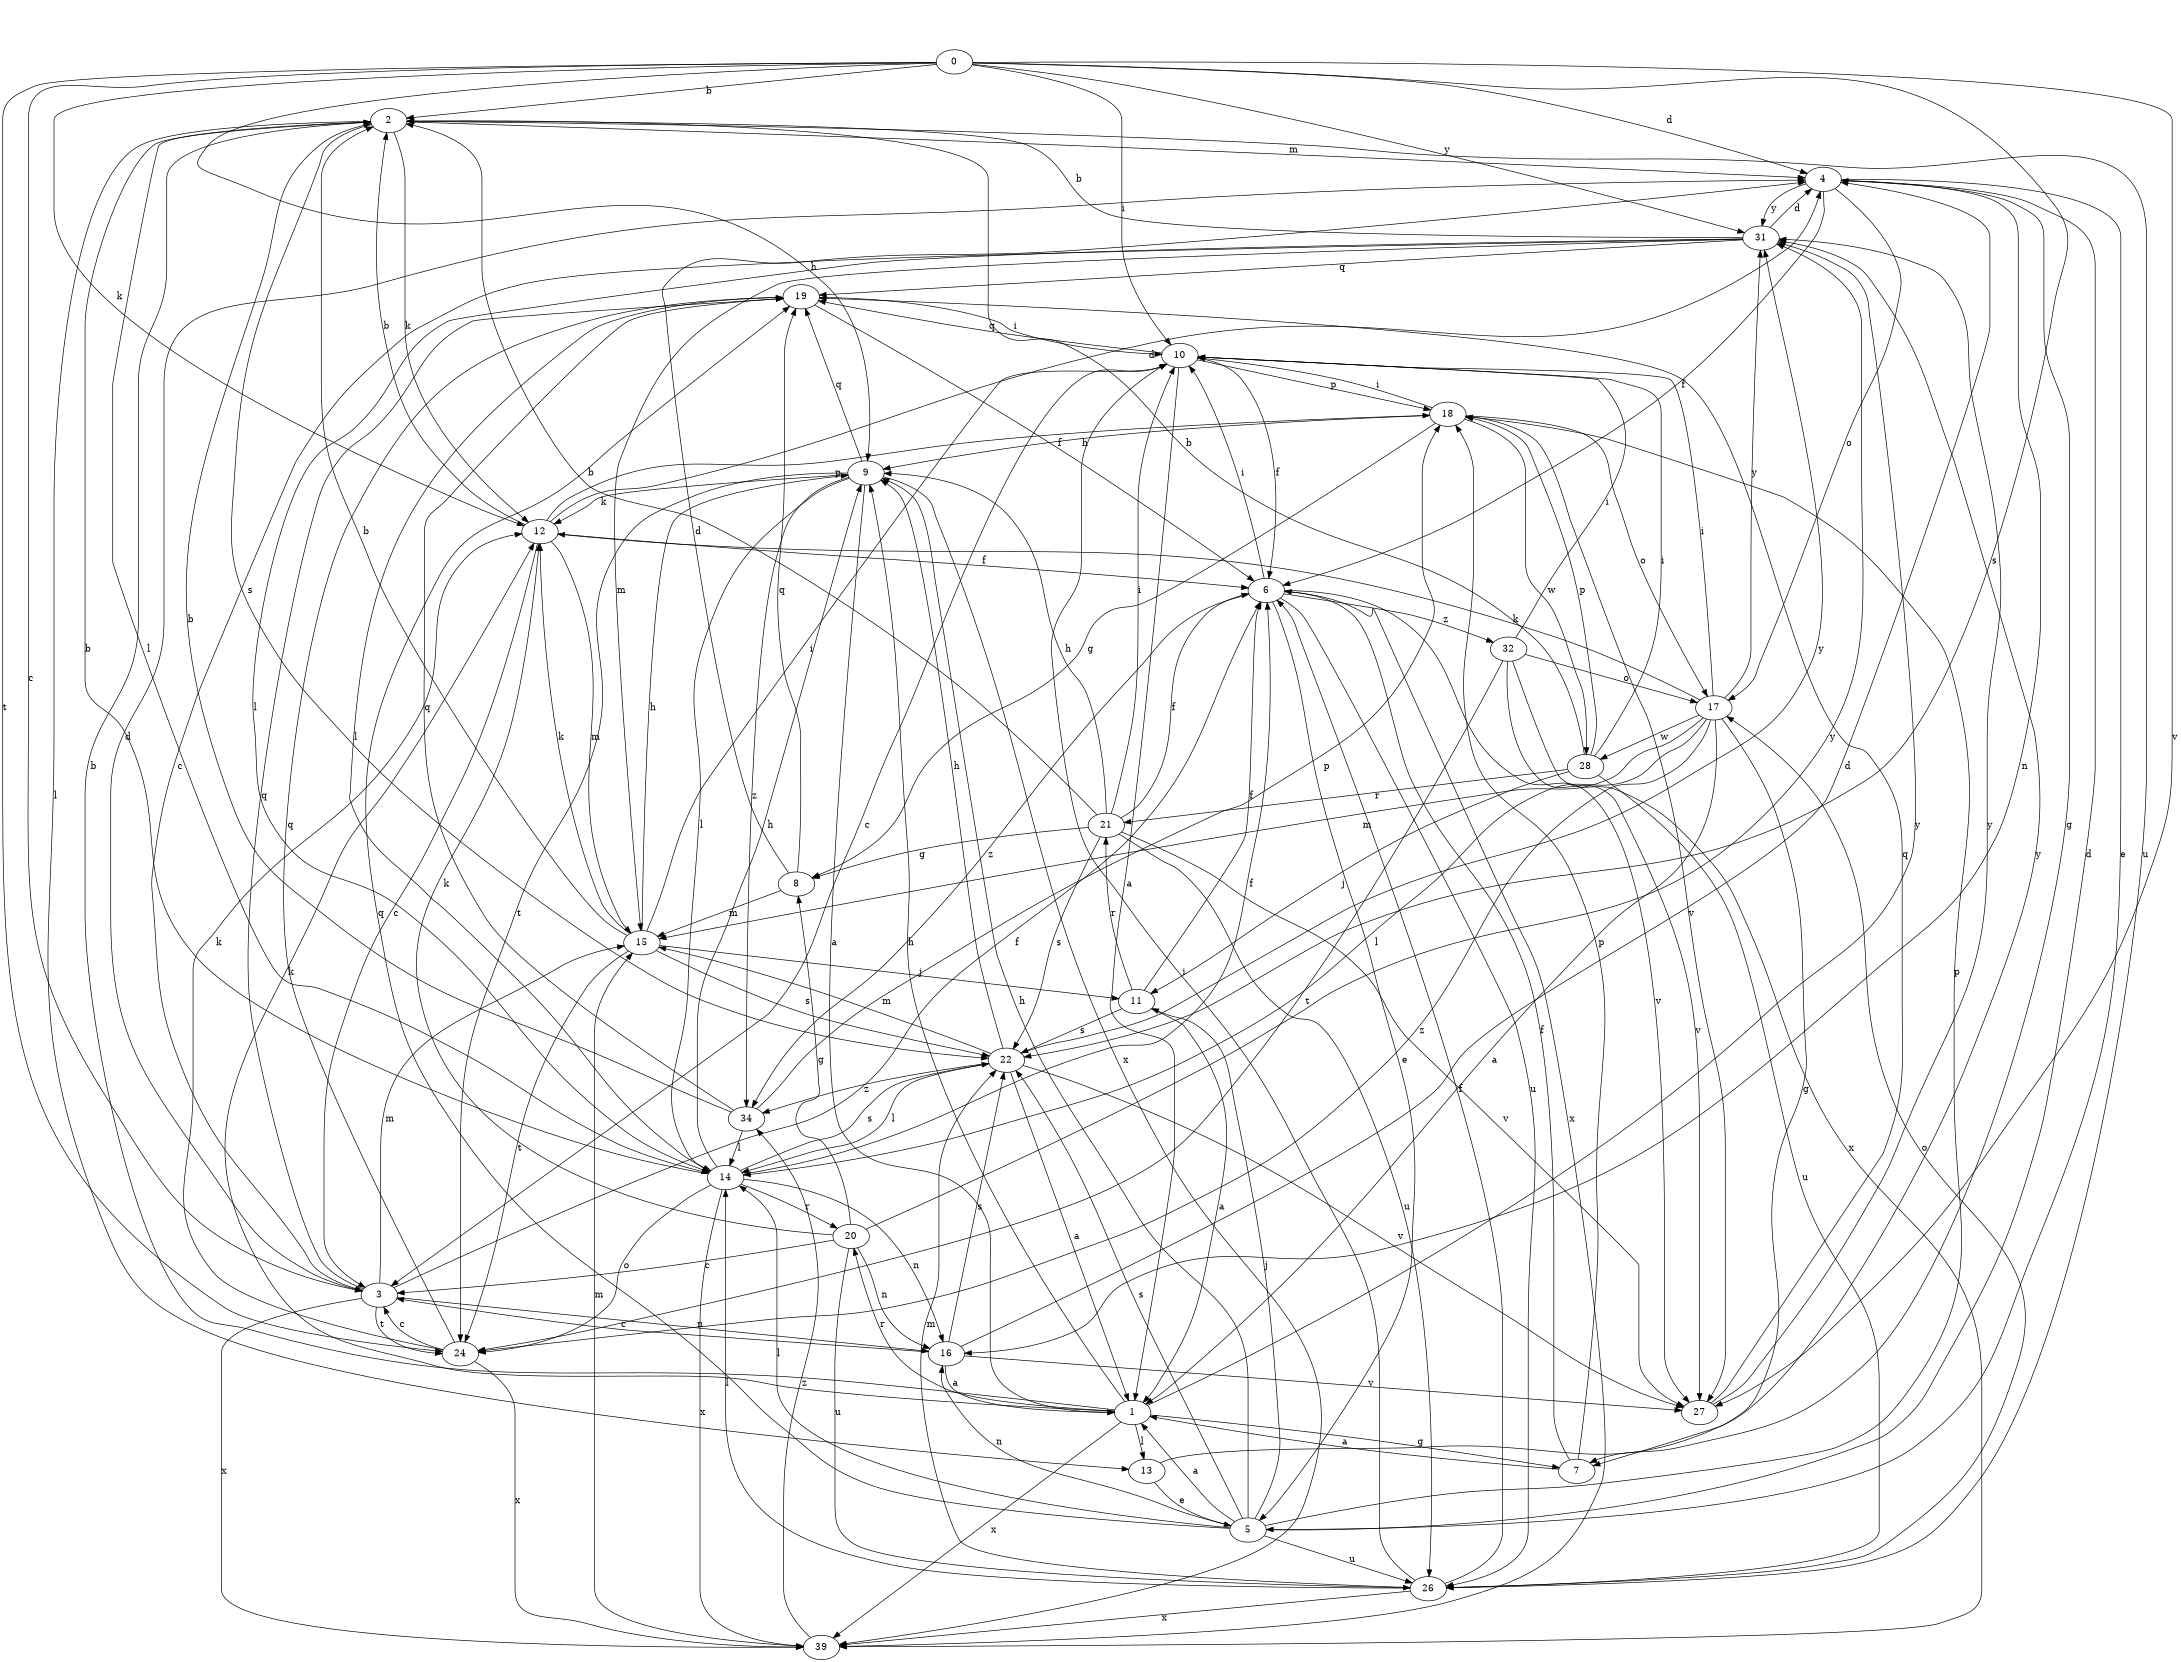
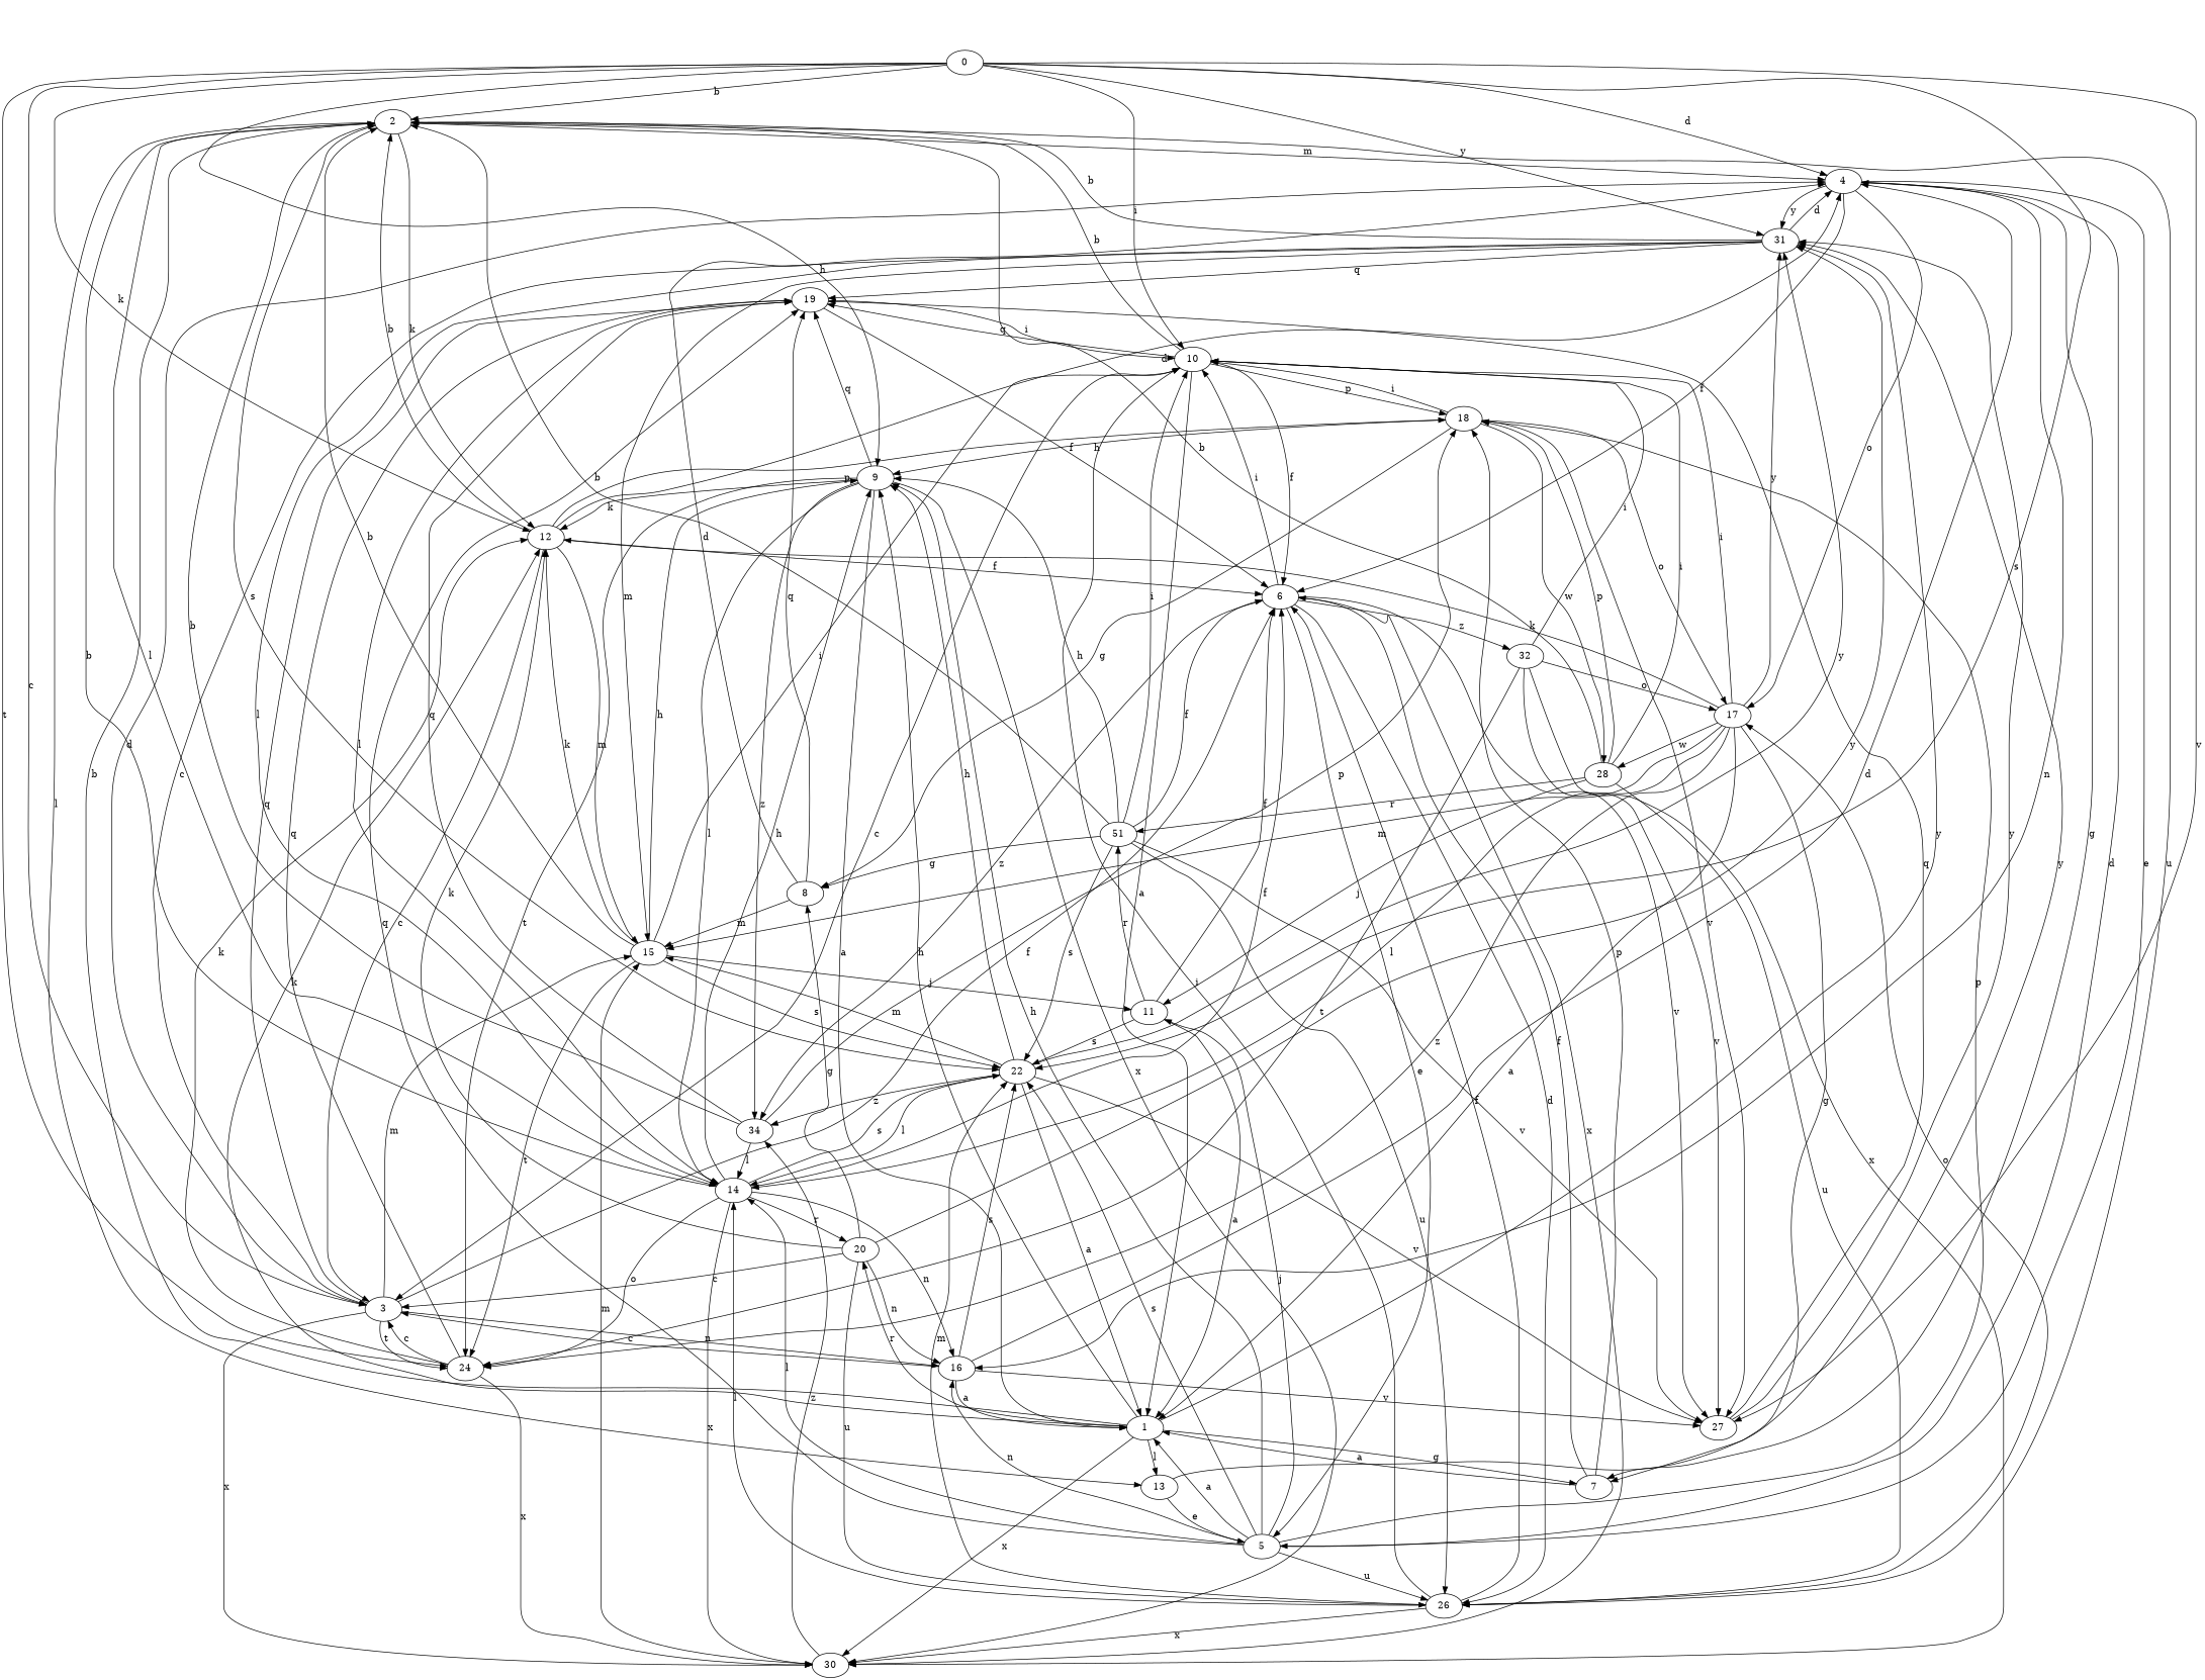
  strict digraph {
    0
    2
    3
    4
    9
    10
    12
    22
    24
    27
    31
    13
    14
    26
-   30 [label=39]
+   30
    15
    6
    16
    19
    7
    5
    17
    1
    34
    18
    20
    8
    11
    32
    28
-   21
+   21 [label=51]
    0 -> 2 [label=b]
    0 -> 3 [label=c]
    0 -> 4 [label=d]
    0 -> 9 [label=h]
    0 -> 10 [label=i]
    0 -> 12 [label=k]
    0 -> 22 [label=s]
    0 -> 24 [label=t]
    0 -> 27 [label=v]
    0 -> 31 [label=y]
    2 -> 4 [label=m]
    2 -> 12 [label=k]
    2 -> 22 [label=s]
    2 -> 13 [label=l]
    2 -> 14 [label=l]
    2 -> 26 [label=u]
    3 -> 4 [label=d]
    3 -> 24 [label=t]
    3 -> 30 [label=x]
    3 -> 15 [label=m]
    3 -> 6 [label=f]
    3 -> 16 [label=n]
    3 -> 19 [label=q]
    4 -> 31 [label=y]
    4 -> 6 [label=f]
    4 -> 16 [label=n]
    4 -> 7 [label=g]
    4 -> 5 [label=e]
    4 -> 17 [label=o]
    9 -> 12 [label=k]
    9 -> 24 [label=t]
    9 -> 14 [label=l]
    9 -> 30 [label=x]
    9 -> 19 [label=q]
    9 -> 1 [label=a]
    9 -> 34 [label=z]
+   10 -> 2 [label=b]
    10 -> 3 [label=c]
    10 -> 6 [label=f]
    10 -> 19 [label=q]
    10 -> 1 [label=a]
    10 -> 18 [label=p]
    12 -> 2 [label=b]
    12 -> 3 [label=c]
    12 -> 4 [label=d]
    12 -> 15 [label=m]
    12 -> 6 [label=f]
    12 -> 18 [label=p]
    22 -> 9 [label=h]
    22 -> 27 [label=v]
    22 -> 31 [label=y]
    22 -> 14 [label=l]
    22 -> 15 [label=m]
    22 -> 1 [label=a]
    22 -> 34 [label=z]
    24 -> 3 [label=c]
    24 -> 12 [label=k]
    24 -> 30 [label=x]
    24 -> 19 [label=q]
    27 -> 31 [label=y]
    27 -> 19 [label=q]
    31 -> 2 [label=b]
    31 -> 3 [label=c]
    31 -> 4 [label=d]
    31 -> 14 [label=l]
    31 -> 15 [label=m]
    31 -> 19 [label=q]
    13 -> 31 [label=y]
    13 -> 5 [label=e]
    14 -> 2 [label=b]
    14 -> 9 [label=h]
    14 -> 22 [label=s]
    14 -> 24 [label=o]
    14 -> 30 [label=x]
    14 -> 6 [label=f]
    14 -> 16 [label=n]
    14 -> 20 [label=r]
    26 -> 10 [label=i]
    26 -> 22 [label=m]
    26 -> 14 [label=l]
    26 -> 30 [label=x]
    26 -> 6 [label=f]
    26 -> 17 [label=o]
    30 -> 15 [label=m]
    30 -> 34 [label=z]
    15 -> 2 [label=b]
    15 -> 9 [label=h]
    15 -> 10 [label=i]
    15 -> 12 [label=k]
    15 -> 22 [label=s]
    15 -> 24 [label=t]
    15 -> 11 [label=j]
    6 -> 10 [label=i]
    6 -> 27 [label=v]
-   6 -> 26 [label=u]
+   6 -> 26 [label=d]
    6 -> 30 [label=x]
    6 -> 5 [label=e]
    6 -> 34 [label=z]
    6 -> 32 [label=z]
    16 -> 3 [label=c]
    16 -> 4 [label=d]
    16 -> 22 [label=s]
    16 -> 27 [label=v]
    16 -> 1 [label=a]
    19 -> 10 [label=i]
    19 -> 14 [label=l]
    19 -> 6 [label=f]
    7 -> 6 [label=f]
    7 -> 1 [label=a]
    7 -> 18 [label=p]
    5 -> 4 [label=d]
    5 -> 9 [label=h]
    5 -> 22 [label=s]
    5 -> 14 [label=l]
    5 -> 26 [label=u]
    5 -> 16 [label=n]
    5 -> 19 [label=q]
    5 -> 1 [label=a]
    5 -> 18 [label=p]
    5 -> 11 [label=j]
    17 -> 10 [label=i]
    17 -> 12 [label=k]
    17 -> 24 [label=z]
    17 -> 31 [label=y]
    17 -> 14 [label=l]
    17 -> 15 [label=m]
    17 -> 7 [label=g]
    17 -> 1 [label=a]
    17 -> 28 [label=w]
    1 -> 2 [label=b]
    1 -> 9 [label=h]
    1 -> 12 [label=k]
    1 -> 31 [label=y]
    1 -> 13 [label=l]
    1 -> 30 [label=x]
    1 -> 7 [label=g]
    1 -> 20 [label=r]
    34 -> 2 [label=b]
    34 -> 14 [label=l]
    34 -> 19 [label=q]
    34 -> 18 [label=p]
    18 -> 9 [label=h]
    18 -> 10 [label=i]
    18 -> 27 [label=v]
    18 -> 17 [label=o]
    18 -> 8 [label=g]
    18 -> 28 [label=w]
    20 -> 3 [label=c]
    20 -> 12 [label=k]
    20 -> 31 [label=y]
    20 -> 26 [label=u]
    20 -> 16 [label=n]
    20 -> 8 [label=g]
    8 -> 4 [label=d]
    8 -> 15 [label=m]
    8 -> 19 [label=q]
    11 -> 22 [label=s]
    11 -> 6 [label=f]
    11 -> 1 [label=a]
    11 -> 21 [label=r]
    32 -> 10 [label=i]
    32 -> 24 [label=t]
    32 -> 27 [label=v]
    32 -> 30 [label=x]
    32 -> 17 [label=o]
    28 -> 2 [label=b]
    28 -> 10 [label=i]
    28 -> 26 [label=u]
    28 -> 18 [label=p]
    28 -> 11 [label=j]
    28 -> 21 [label=r]
    21 -> 2 [label=b]
    21 -> 9 [label=h]
    21 -> 10 [label=i]
    21 -> 22 [label=s]
    21 -> 27 [label=v]
    21 -> 26 [label=u]
    21 -> 6 [label=f]
    21 -> 8 [label=g]
  }
